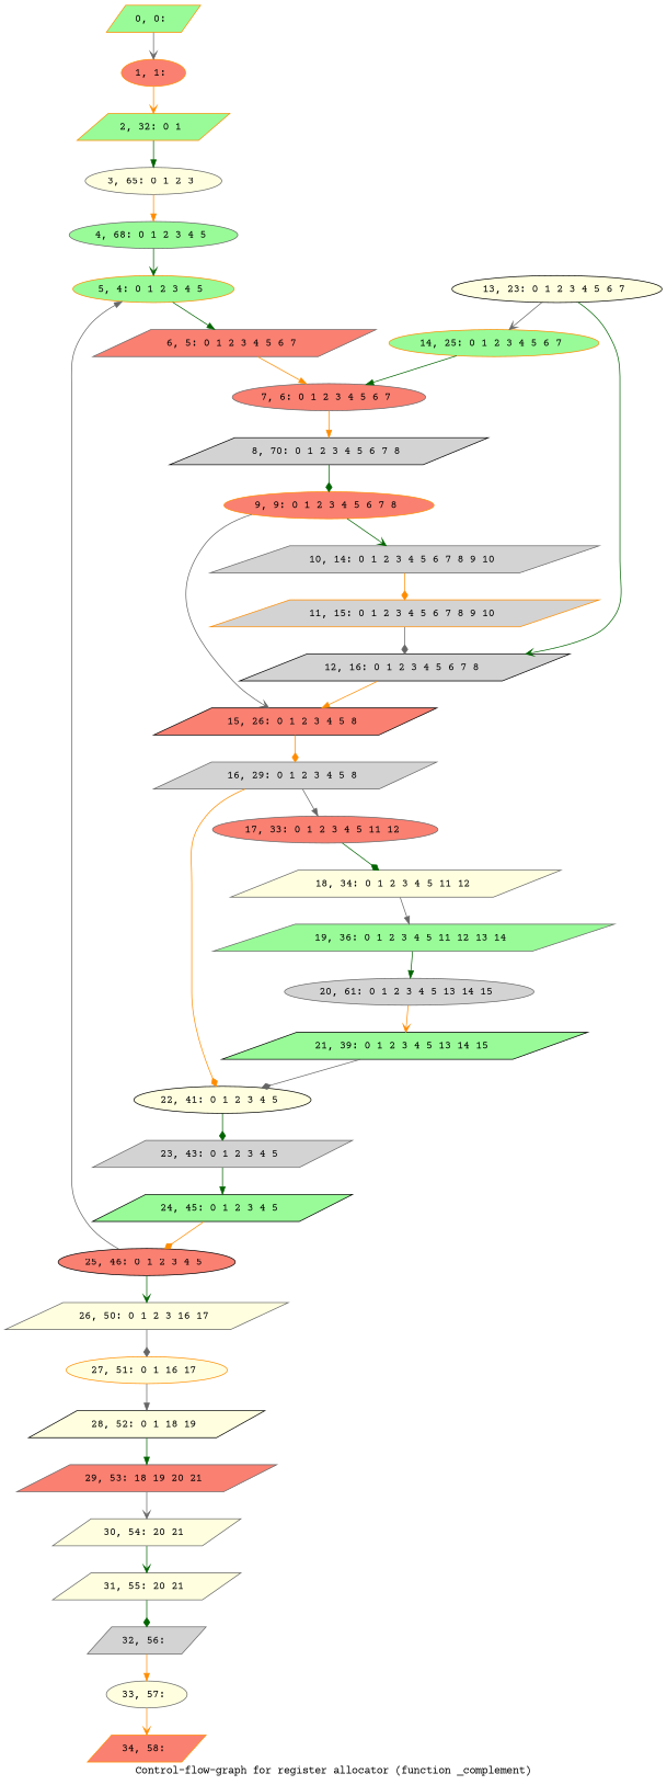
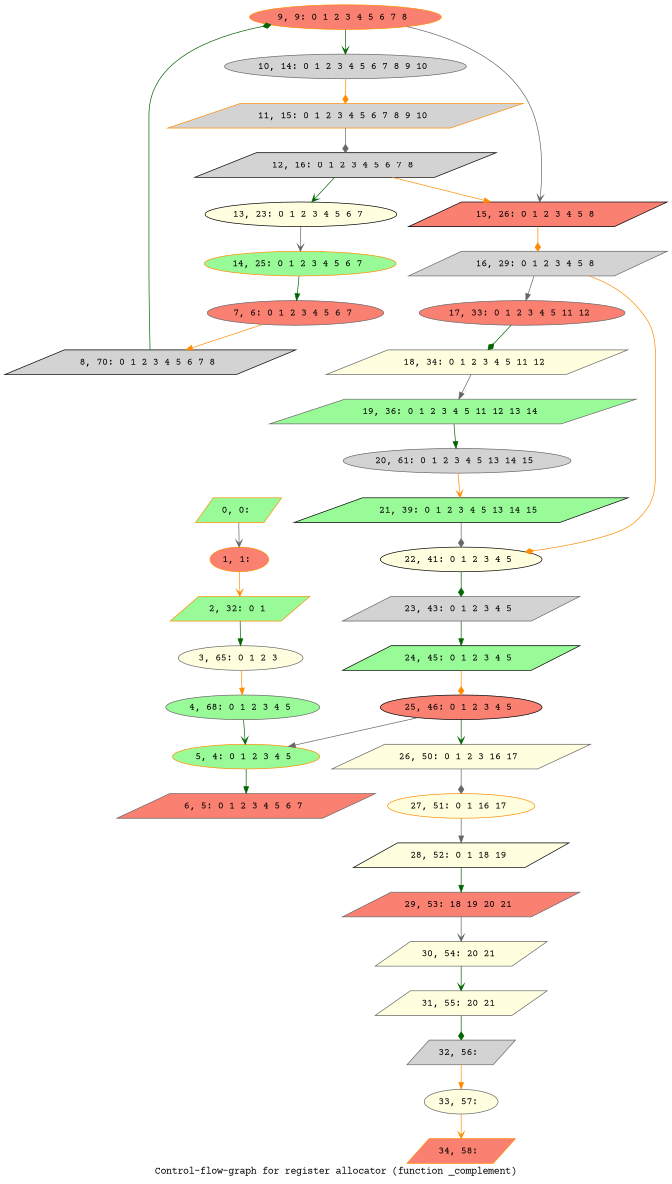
  digraph {
    fontname="Courier Prime"
    label="Control-flow-graph for register allocator (function _complement)"
    node [color=gray40 fillcolor=lightyellow fontname="Courier Prime" shape=parallelogram style=filled]
    edge [arrowhead=normal color=darkgreen fontname="Courier Prime"]
    n1 [color=darkorange fillcolor=palegreen label="0, 0: "]
    n2 [color=darkorange fillcolor=salmon label="1, 1: " shape=ellipse]
    n3 [color=darkorange fillcolor=palegreen label="2, 32: 0 1 "]
    n4 [label="3, 65: 0 1 2 3 " shape=ellipse]
    n5 [fillcolor=palegreen label="4, 68: 0 1 2 3 4 5 " shape=ellipse]
    n6 [color=darkorange fillcolor=palegreen label="5, 4: 0 1 2 3 4 5 " shape=ellipse]
    n7 [fillcolor=salmon label="6, 5: 0 1 2 3 4 5 6 7 "]
    n8 [fillcolor=salmon label="7, 6: 0 1 2 3 4 5 6 7 " shape=ellipse]
    n9 [color=black fillcolor=lightgrey label="8, 70: 0 1 2 3 4 5 6 7 8 "]
    n10 [color=darkorange fillcolor=salmon label="9, 9: 0 1 2 3 4 5 6 7 8 " shape=ellipse]
-   n11 [fillcolor=lightgrey label="10, 14: 0 1 2 3 4 5 6 7 8 9 10 "]
+   n11 [fillcolor=lightgrey label="10, 14: 0 1 2 3 4 5 6 7 8 9 10 " shape=ellipse]
    n12 [color=black fillcolor=salmon label="15, 26: 0 1 2 3 4 5 8 "]
    n13 [color=darkorange fillcolor=lightgrey label="11, 15: 0 1 2 3 4 5 6 7 8 9 10 "]
    n14 [fillcolor=lightgrey label="16, 29: 0 1 2 3 4 5 8 "]
    n15 [color=black fillcolor=lightgrey label="12, 16: 0 1 2 3 4 5 6 7 8 "]
    n16 [color=black label="13, 23: 0 1 2 3 4 5 6 7 " shape=ellipse]
    n17 [color=darkorange fillcolor=palegreen label="14, 25: 0 1 2 3 4 5 6 7 " shape=ellipse]
    n18 [fillcolor=salmon label="17, 33: 0 1 2 3 4 5 11 12 " shape=ellipse]
    n19 [color=black label="22, 41: 0 1 2 3 4 5 " shape=ellipse]
    n20 [label="18, 34: 0 1 2 3 4 5 11 12 "]
    n21 [fillcolor=lightgrey label="23, 43: 0 1 2 3 4 5 "]
    n22 [fillcolor=palegreen label="19, 36: 0 1 2 3 4 5 11 12 13 14 "]
    n23 [fillcolor=lightgrey label="20, 61: 0 1 2 3 4 5 13 14 15 " shape=ellipse]
    n24 [color=black fillcolor=palegreen label="21, 39: 0 1 2 3 4 5 13 14 15 "]
    n25 [color=black fillcolor=palegreen label="24, 45: 0 1 2 3 4 5 "]
    n26 [color=black fillcolor=salmon label="25, 46: 0 1 2 3 4 5 " shape=ellipse]
    n27 [label="26, 50: 0 1 2 3 16 17 "]
    n28 [color=darkorange label="27, 51: 0 1 16 17 " shape=ellipse]
    n29 [color=black label="28, 52: 0 1 18 19 "]
    n30 [fillcolor=salmon label="29, 53: 18 19 20 21 "]
    n31 [label="30, 54: 20 21 "]
    n32 [label="31, 55: 20 21 "]
    n33 [fillcolor=lightgrey label="32, 56: "]
    n34 [label="33, 57: " shape=ellipse]
    n35 [color=darkorange fillcolor=salmon label="34, 58: "]
    n1 -> n2 [arrowhead=vee color=gray40]
    n2 -> n3 [arrowhead=vee color=darkorange]
    n3 -> n4
    n4 -> n5 [color=darkorange]
    n5 -> n6 [arrowhead=vee]
    n6 -> n7
-   n7 -> n8 [color=darkorange]
    n8 -> n9 [color=darkorange]
    n9 -> n10 [arrowhead=diamond]
    n10 -> n11 [arrowhead=vee]
    n10 -> n12 [arrowhead=vee color=gray40]
    n11 -> n13 [arrowhead=diamond color=darkorange]
    n12 -> n14 [arrowhead=diamond color=darkorange]
    n13 -> n15 [arrowhead=diamond color=gray40]
    n14 -> n18 [color=gray40]
    n14 -> n19 [arrowhead=diamond color=darkorange]
    n15 -> n12 [color=darkorange]
-   n16 -> n15 [arrowhead=vee]
+   n15 -> n16 [arrowhead=vee]
    n16 -> n17 [arrowhead=vee color=gray40]
    n17 -> n8
    n18 -> n20 [arrowhead=diamond]
    n19 -> n21 [arrowhead=diamond]
    n20 -> n22 [color=gray40]
    n21 -> n25
    n22 -> n23
    n23 -> n24 [arrowhead=vee color=darkorange]
    n24 -> n19 [arrowhead=diamond color=gray40]
    n25 -> n26 [arrowhead=diamond color=darkorange]
    n26 -> n6 [color=gray40]
    n26 -> n27 [arrowhead=vee]
    n27 -> n28 [arrowhead=diamond color=gray40]
    n28 -> n29 [color=gray40]
    n29 -> n30
    n30 -> n31 [arrowhead=vee color=gray40]
    n31 -> n32 [arrowhead=vee]
    n32 -> n33 [arrowhead=diamond]
    n33 -> n34 [color=darkorange]
    n34 -> n35 [arrowhead=vee color=darkorange]
  }
